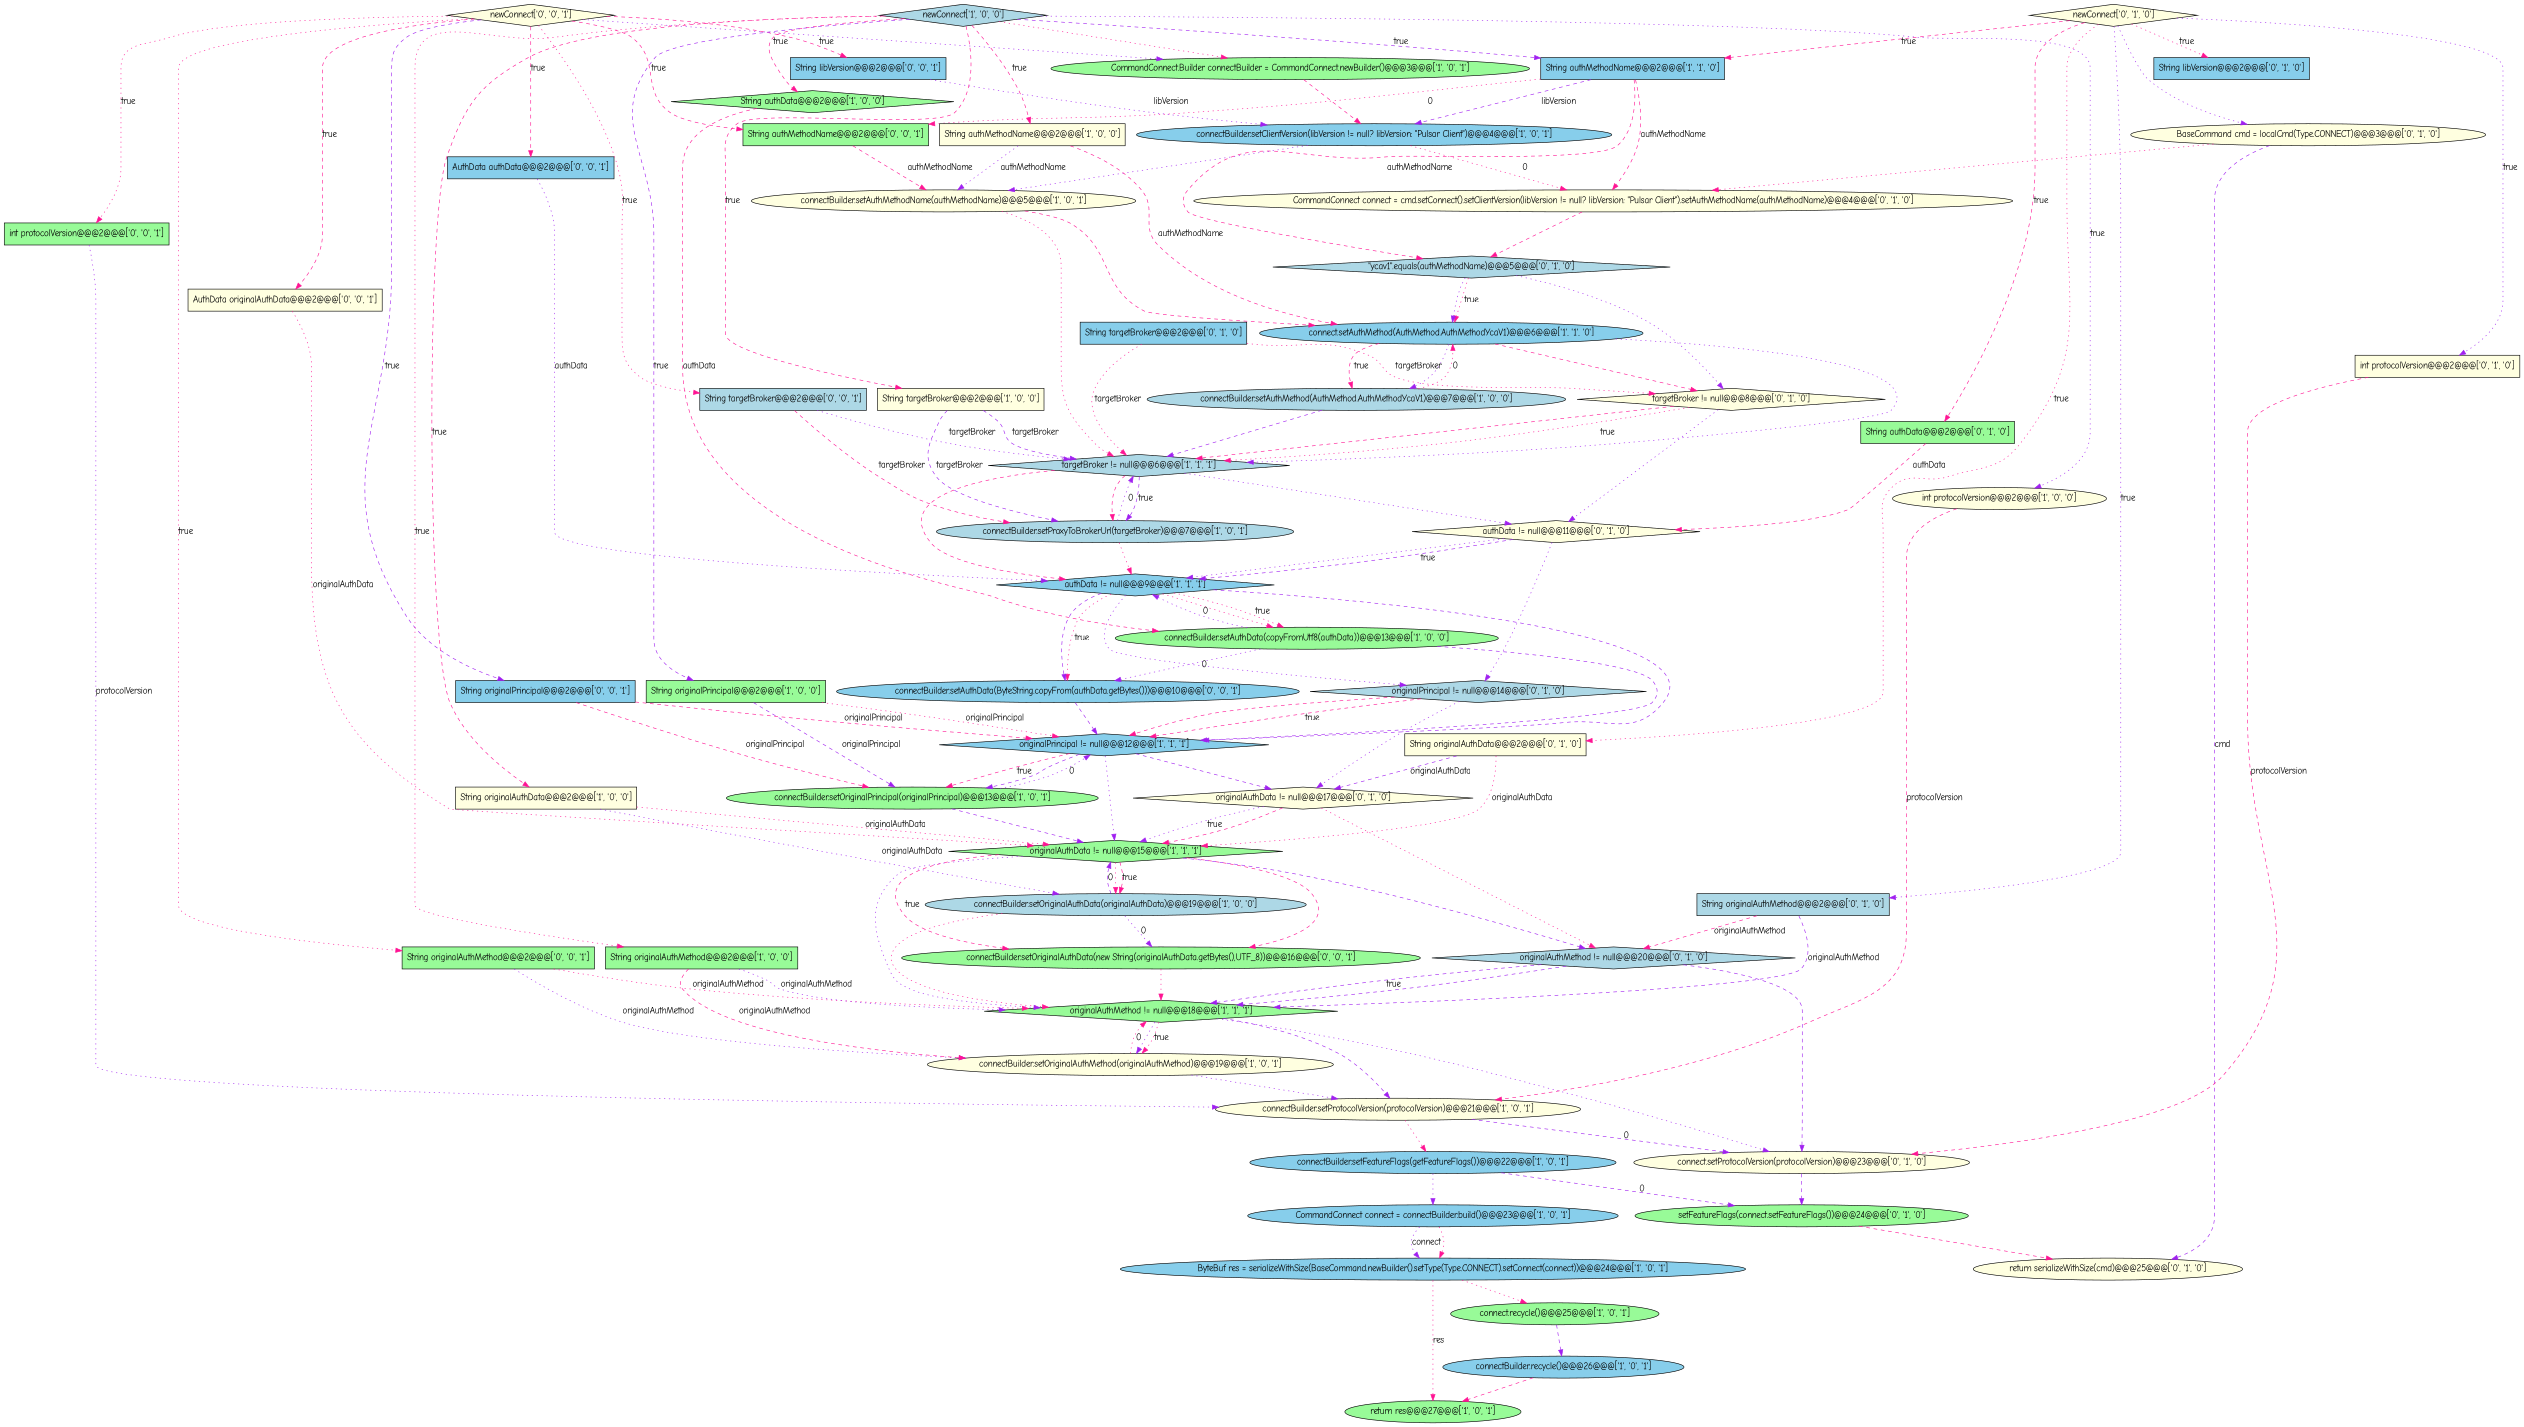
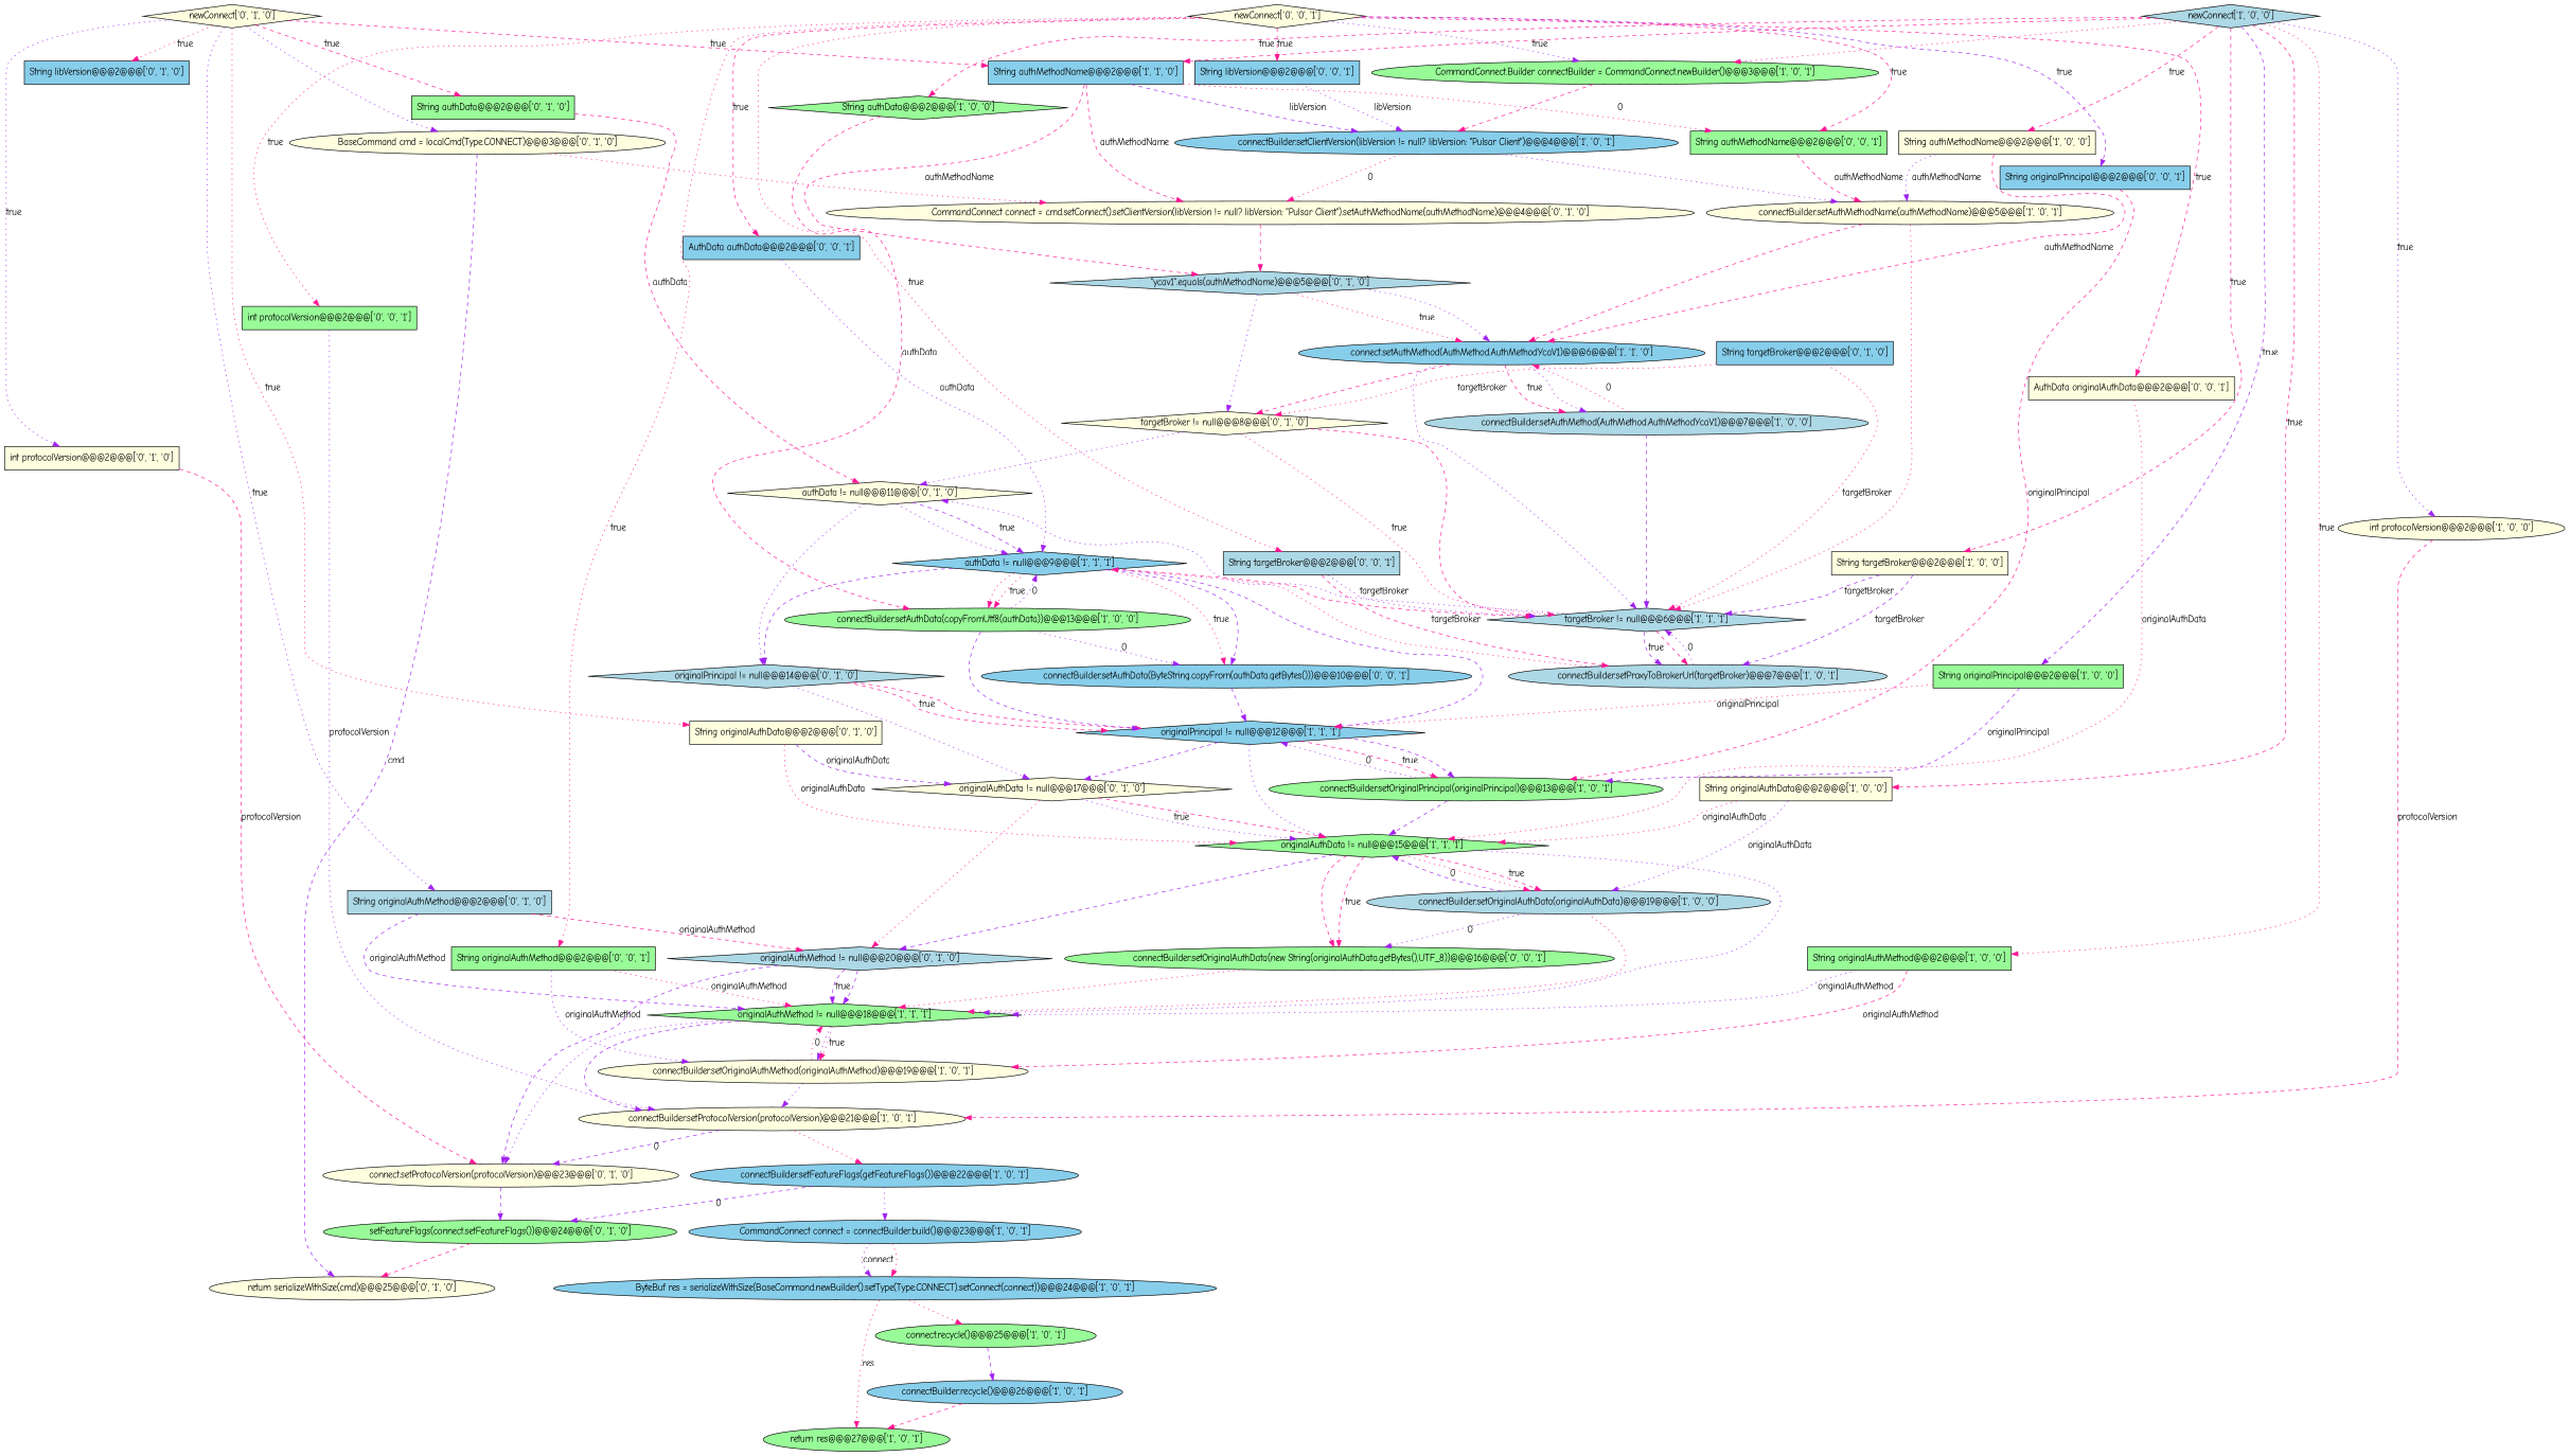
  digraph {
    fontname="Comic Neue"
    node [fillcolor=lightyellow fontname="Comic Neue" shape=ellipse style=filled]
    edge [color=deeppink fontname="Comic Neue" style=dotted]
    n1 [label="targetBroker != null@@@8@@@['0', '1', '0']" shape=diamond]
    n2 [label="authData != null@@@11@@@['0', '1', '0']" shape=diamond]
    n3 [fillcolor=lightblue label="targetBroker != null@@@6@@@['1', '1', '1']" shape=diamond]
    n4 [fillcolor=lightblue label="originalPrincipal != null@@@14@@@['0', '1', '0']" shape=diamond]
    n5 [fillcolor=skyblue label="authData != null@@@9@@@['1', '1', '1']" shape=diamond]
    n6 [fillcolor=lightblue label="connectBuilder.setProxyToBrokerUrl(targetBroker)@@@7@@@['1', '0', '1']"]
    n7 [fillcolor=palegreen label="connectBuilder.setOriginalAuthData(new String(originalAuthData.getBytes(),UTF_8))@@@16@@@['0', '0', '1']"]
    n8 [fillcolor=palegreen label="originalAuthMethod != null@@@18@@@['1', '1', '1']" shape=diamond]
    n9 [label="connectBuilder.setOriginalAuthMethod(originalAuthMethod)@@@19@@@['1', '0', '1']"]
    n10 [label="connectBuilder.setProtocolVersion(protocolVersion)@@@21@@@['1', '0', '1']"]
    n11 [label="connect.setProtocolVersion(protocolVersion)@@@23@@@['0', '1', '0']"]
    n12 [fillcolor=lightblue label="connectBuilder.setAuthMethod(AuthMethod.AuthMethodYcaV1)@@@7@@@['1', '0', '0']"]
    n13 [fillcolor=skyblue label="connect.setAuthMethod(AuthMethod.AuthMethodYcaV1)@@@6@@@['1', '1', '0']"]
    n14 [fillcolor=skyblue label="connectBuilder.setFeatureFlags(getFeatureFlags())@@@22@@@['1', '0', '1']"]
    n15 [fillcolor=palegreen label="setFeatureFlags(connect.setFeatureFlags())@@@24@@@['0', '1', '0']"]
    n16 [fillcolor=palegreen label="String originalAuthMethod@@@2@@@['0', '0', '1']" shape=box]
    n17 [fillcolor=palegreen label="connectBuilder.setOriginalPrincipal(originalPrincipal)@@@13@@@['1', '0', '1']"]
    n18 [fillcolor=palegreen label="originalAuthData != null@@@15@@@['1', '1', '1']" shape=diamond]
    n19 [fillcolor=skyblue label="originalPrincipal != null@@@12@@@['1', '1', '1']" shape=diamond]
    n20 [fillcolor=lightblue label="connectBuilder.setOriginalAuthData(originalAuthData)@@@19@@@['1', '0', '0']"]
    n21 [fillcolor=lightblue label="originalAuthMethod != null@@@20@@@['0', '1', '0']" shape=diamond]
    n22 [label="originalAuthData != null@@@17@@@['0', '1', '0']" shape=diamond]
    n23 [fillcolor=skyblue label="connectBuilder.recycle()@@@26@@@['1', '0', '1']"]
    n24 [fillcolor=palegreen label="return res@@@27@@@['1', '0', '1']"]
    n25 [fillcolor=palegreen label="String authMethodName@@@2@@@['0', '0', '1']" shape=box]
    n26 [label="connectBuilder.setAuthMethodName(authMethodName)@@@5@@@['1', '0', '1']"]
    n27 [fillcolor=skyblue label="connectBuilder.setAuthData(ByteString.copyFrom(authData.getBytes()))@@@10@@@['0', '0', '1']"]
    n28 [fillcolor=palegreen label="connectBuilder.setAuthData(copyFromUtf8(authData))@@@13@@@['1', '0', '0']"]
    n29 [fillcolor=palegreen label="String authData@@@2@@@['1', '0', '0']" shape=diamond]
    n30 [label="String originalAuthData@@@2@@@['1', '0', '0']" shape=box]
    n31 [fillcolor=palegreen label="String originalAuthMethod@@@2@@@['1', '0', '0']" shape=box]
    n32 [fillcolor=skyblue label="String authMethodName@@@2@@@['1', '1', '0']" shape=box]
    n33 [label="CommandConnect connect = cmd.setConnect().setClientVersion(libVersion != null? libVersion: \"Pulsar Client\").setAuthMethodName(authMethodName)@@@4@@@['0', '1', '0']"]
    n34 [fillcolor=skyblue label="connectBuilder.setClientVersion(libVersion != null? libVersion: \"Pulsar Client\")@@@4@@@['1', '0', '1']"]
    n35 [fillcolor=lightblue label="\"ycav1\".equals(authMethodName)@@@5@@@['0', '1', '0']" shape=diamond]
    n36 [fillcolor=skyblue label="String originalPrincipal@@@2@@@['0', '0', '1']" shape=box]
    n37 [fillcolor=skyblue label="ByteBuf res = serializeWithSize(BaseCommand.newBuilder().setType(Type.CONNECT).setConnect(connect))@@@24@@@['1', '0', '1']"]
    n38 [fillcolor=palegreen label="connect.recycle()@@@25@@@['1', '0', '1']"]
    n39 [label="return serializeWithSize(cmd)@@@25@@@['0', '1', '0']"]
    n40 [fillcolor=skyblue label="CommandConnect connect = connectBuilder.build()@@@23@@@['1', '0', '1']"]
    n41 [label="BaseCommand cmd = localCmd(Type.CONNECT)@@@3@@@['0', '1', '0']"]
    n42 [fillcolor=skyblue label="String targetBroker@@@2@@@['0', '1', '0']" shape=box]
    n43 [fillcolor=skyblue label="AuthData authData@@@2@@@['0', '0', '1']" shape=box]
    n44 [fillcolor=palegreen label="int protocolVersion@@@2@@@['0', '0', '1']" shape=box]
    n45 [label="int protocolVersion@@@2@@@['1', '0', '0']"]
    n46 [label="newConnect['0', '1', '0']" shape=diamond]
    n47 [label="String originalAuthData@@@2@@@['0', '1', '0']" shape=box]
    n48 [label="int protocolVersion@@@2@@@['0', '1', '0']" shape=box]
    n49 [fillcolor=lightblue label="String originalAuthMethod@@@2@@@['0', '1', '0']" shape=box]
    n50 [fillcolor=skyblue label="String libVersion@@@2@@@['0', '1', '0']" shape=box]
    n51 [fillcolor=palegreen label="String authData@@@2@@@['0', '1', '0']" shape=box]
    n52 [label="AuthData originalAuthData@@@2@@@['0', '0', '1']" shape=box]
    n53 [label="newConnect['0', '0', '1']" shape=diamond]
    n54 [fillcolor=skyblue label="String libVersion@@@2@@@['0', '0', '1']" shape=box]
    n55 [fillcolor=lightblue label="String targetBroker@@@2@@@['0', '0', '1']" shape=box]
    n56 [fillcolor=palegreen label="CommandConnect.Builder connectBuilder = CommandConnect.newBuilder()@@@3@@@['1', '0', '1']"]
    n57 [fillcolor=lightblue label="newConnect['1', '0', '0']" shape=diamond]
    n58 [label="String targetBroker@@@2@@@['1', '0', '0']" shape=box]
    n59 [fillcolor=palegreen label="String originalPrincipal@@@2@@@['1', '0', '0']" shape=box]
    n60 [label="String authMethodName@@@2@@@['1', '0', '0']" shape=box]
    n1 -> n2 [color=purple]
    n1 -> n3 [style=dashed]
    n1 -> n3 [label=true]
    n2 -> n4 [color=purple]
    n2 -> n5 [color=purple]
    n2 -> n5 [color=purple label=true style=dashed]
    n3 -> n2 [color=purple]
-   n3 -> n5 [style=dashed]
+   n5 -> n3 [style=dashed]
    n3 -> n6 [color=purple label=true style=dashed]
    n3 -> n6 [style=dashed]
    n4 -> n19 [style=dashed]
    n4 -> n19 [label=true style=dashed]
    n4 -> n22 [color=purple]
-   n5 -> n4 [color=purple]
+   n5 -> n4 [color=purple style=dashed]
    n5 -> n19 [color=purple style=dashed]
    n5 -> n27 [label=true]
    n5 -> n27 [color=purple style=dashed]
    n5 -> n28
    n5 -> n28 [label=true]
    n6 -> n3 [color=purple label=0]
    n6 -> n5
    n7 -> n8
    n8 -> n9 [color=purple]
    n8 -> n9 [label=true]
    n8 -> n10 [color=purple style=dashed]
    n8 -> n11 [color=purple]
    n9 -> n8 [label=0]
    n9 -> n10 [color=purple]
    n10 -> n11 [color=purple label=0 style=dashed]
    n10 -> n14
    n11 -> n15 [color=purple style=dashed]
    n12 -> n3 [color=purple style=dashed]
    n12 -> n13 [label=0]
    n13 -> n1 [style=dashed]
    n13 -> n3 [color=purple]
    n13 -> n12 [label=true style=dashed]
    n13 -> n12 [color=purple]
    n14 -> n15 [color=purple label=0 style=dashed]
    n14 -> n40 [color=purple]
    n15 -> n39 [style=dashed]
    n16 -> n8 [label=originalAuthMethod]
    n16 -> n9 [color=purple label=originalAuthMethod]
    n17 -> n18 [color=purple style=dashed]
    n17 -> n19 [color=purple label=0]
    n18 -> n7 [style=dashed]
    n18 -> n7 [label=true style=dashed]
    n18 -> n8 [color=purple]
    n18 -> n20
    n18 -> n20 [label=true style=dashed]
    n18 -> n21 [color=purple style=dashed]
    n19 -> n17 [label=true style=dashed]
    n19 -> n17 [color=purple style=dashed]
    n19 -> n18 [color=purple]
    n19 -> n22 [color=purple style=dashed]
    n20 -> n7 [color=purple label=0]
    n20 -> n8
    n20 -> n18 [color=purple label=0 style=dashed]
    n21 -> n8 [color=purple label=true style=dashed]
    n21 -> n8 [color=purple style=dashed]
    n21 -> n11 [color=purple style=dashed]
    n22 -> n18 [style=dashed]
    n22 -> n18 [color=purple label=true]
    n22 -> n21
    n23 -> n24 [style=dashed]
    n25 -> n26 [label=authMethodName style=dashed]
    n26 -> n3
    n26 -> n13 [style=dashed]
    n27 -> n19 [color=purple style=dashed]
    n28 -> n5 [color=purple label=0]
    n28 -> n19 [color=purple style=dashed]
    n28 -> n27 [color=purple label=0]
    n29 -> n28 [label=authData style=dashed]
    n30 -> n18 [label=originalAuthData]
    n30 -> n20 [color=purple label=originalAuthData]
    n31 -> n8 [color=purple label=originalAuthMethod]
    n31 -> n9 [label=originalAuthMethod style=dashed]
    n32 -> n25 [label=0]
    n32 -> n33 [label=authMethodName style=dashed]
    n32 -> n34 [color=purple label=libVersion style=dashed]
    n32 -> n35 [label=authMethodName style=dashed]
    n33 -> n35 [style=dashed]
    n34 -> n26 [color=purple]
    n34 -> n33 [label=0]
    n35 -> n1 [color=purple]
    n35 -> n13 [label=true]
    n35 -> n13 [color=purple]
    n36 -> n17 [label=originalPrincipal style=dashed]
-   n36 -> n19 [label=originalPrincipal style=dashed]
    n37 -> n24 [label=res]
    n37 -> n38
    n38 -> n23 [color=purple style=dashed]
    n40 -> n37
    n40 -> n37 [color=purple label=connect]
    n41 -> n33
    n41 -> n39 [color=purple label=cmd style=dashed]
    n42 -> n1 [label=targetBroker]
    n42 -> n3 [label=targetBroker]
    n43 -> n5 [color=purple label=authData]
    n44 -> n10 [color=purple label=protocolVersion]
    n45 -> n10 [label=protocolVersion style=dashed]
    n46 -> n32 [label=true style=dashed]
    n46 -> n41 [color=purple]
    n46 -> n47 [label=true]
    n46 -> n48 [color=purple label=true]
    n46 -> n49 [color=purple label=true]
    n46 -> n50 [label=true]
    n46 -> n51 [label=true style=dashed]
    n47 -> n18 [label=originalAuthData]
    n47 -> n22 [color=purple label=originalAuthData style=dashed]
    n48 -> n11 [label=protocolVersion style=dashed]
    n49 -> n8 [color=purple label=originalAuthMethod style=dashed]
    n49 -> n21 [label=originalAuthMethod style=dashed]
    n51 -> n2 [label=authData style=dashed]
    n52 -> n18 [label=originalAuthData]
    n53 -> n16 [label=true]
    n53 -> n25 [label=true style=dashed]
    n53 -> n36 [color=purple label=true style=dashed]
    n53 -> n43 [label=true style=dashed]
    n53 -> n44 [label=true]
    n53 -> n52 [label=true style=dashed]
    n53 -> n54 [label=true style=dashed]
    n53 -> n55 [label=true]
    n53 -> n56 [color=purple]
    n54 -> n34 [color=purple label=libVersion]
    n55 -> n3 [color=purple label=targetBroker]
    n55 -> n6 [label=targetBroker style=dashed]
    n56 -> n34 [style=dashed]
    n57 -> n29 [label=true style=dashed]
    n57 -> n30 [label=true style=dashed]
    n57 -> n31 [label=true]
-   n57 -> n32 [color=purple label=true style=dashed]
+   n57 -> n32 [label=true style=dashed]
    n57 -> n45 [color=purple label=true]
    n57 -> n56
    n57 -> n58 [label=true style=dashed]
    n57 -> n59 [color=purple label=true style=dashed]
    n57 -> n60 [label=true style=dashed]
    n58 -> n3 [color=purple label=targetBroker style=dashed]
    n58 -> n6 [color=purple label=targetBroker style=dashed]
    n59 -> n17 [color=purple label=originalPrincipal style=dashed]
    n59 -> n19 [label=originalPrincipal]
    n60 -> n13 [label=authMethodName style=dashed]
    n60 -> n26 [color=purple label=authMethodName]
  }
